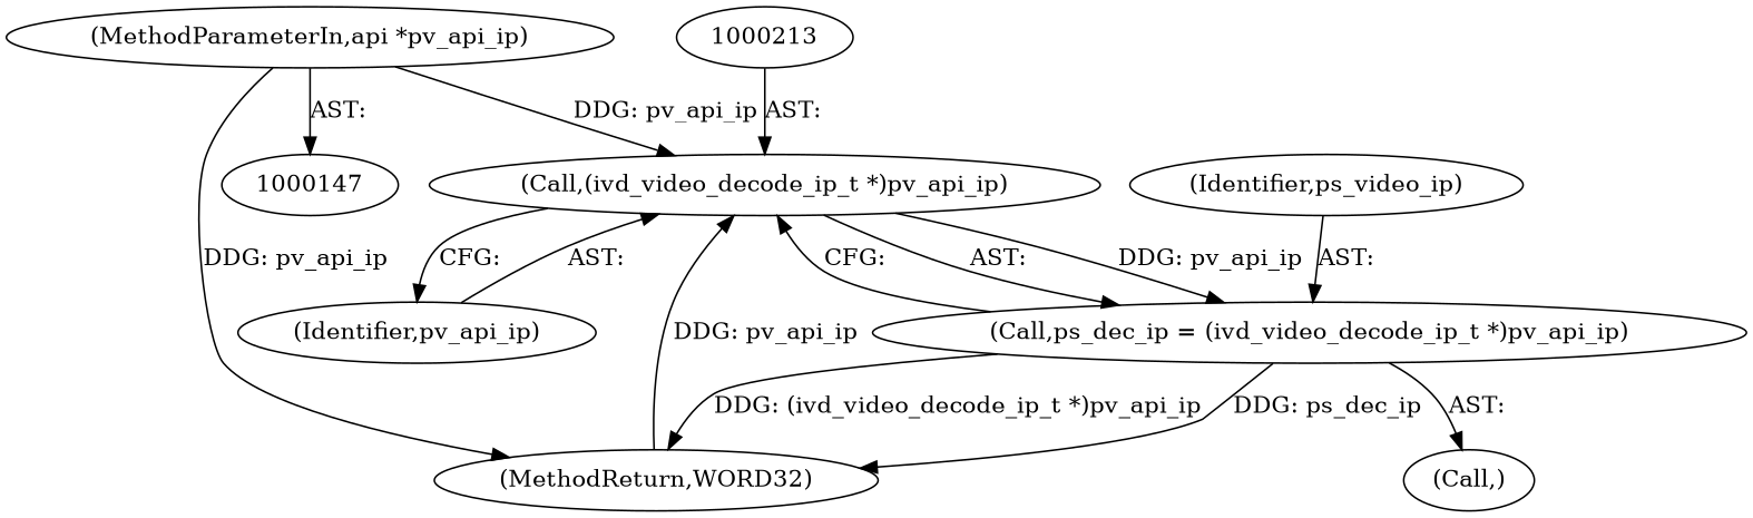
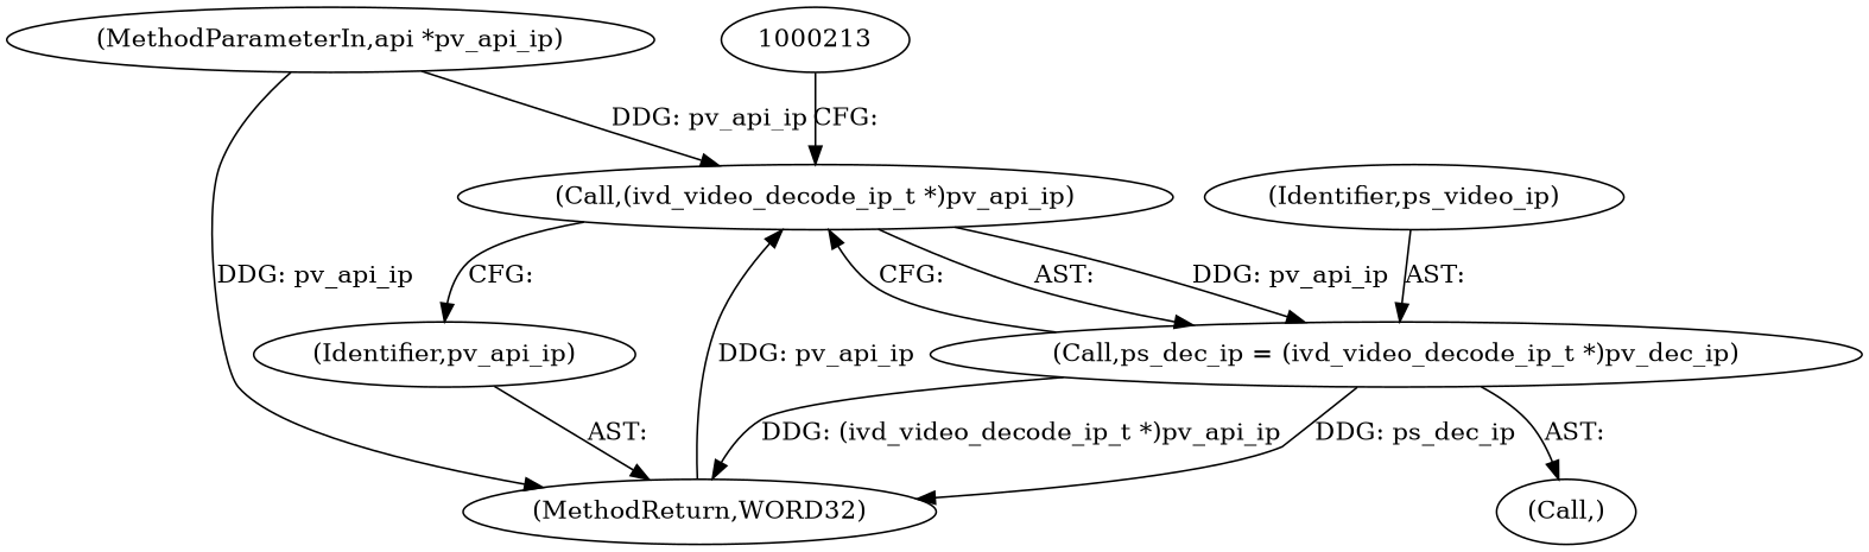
  digraph {
    n1 [label="(Call,(ivd_video_decode_ip_t *)pv_api_ip)"]
-   n2 [label="(Call,ps_dec_ip = (ivd_video_decode_ip_t *)pv_api_ip)"]
+   n2 [label="(Call,ps_dec_ip = (ivd_video_decode_ip_t *)pv_dec_ip)"]
    n3 [label="(Identifier,pv_api_ip)"]
    n4 [label="(MethodReturn,WORD32)"]
    n5 [label="(Call,)"]
    n6 [label="(MethodParameterIn,api *pv_api_ip)"]
-   1000147
    n8 [label="(Identifier,ps_video_ip)"]
    1000213
    n1 -> n2 [label="AST: "]
    n1 -> n2 [label="DDG: pv_api_ip"]
    n1 -> n3 [label="CFG: "]
    n2 -> n1 [label="CFG: "]
    n2 -> n4 [label="DDG: (ivd_video_decode_ip_t *)pv_api_ip"]
    n2 -> n4 [label="DDG: ps_dec_ip"]
    n2 -> n5 [label="AST: "]
-   n3 -> n1 [label="AST: "]
+   n3 -> n4 [label="AST: "]
    n4 -> n1 [label="DDG: pv_api_ip"]
    n6 -> n1 [label="DDG: pv_api_ip"]
    n6 -> n4 [label="DDG: pv_api_ip"]
-   n6 -> 1000147 [label="AST: "]
    n8 -> n2 [label="AST: "]
-   1000213 -> n1 [label="AST: "]
+   1000213 -> n1 [label="CFG: "]
  }
